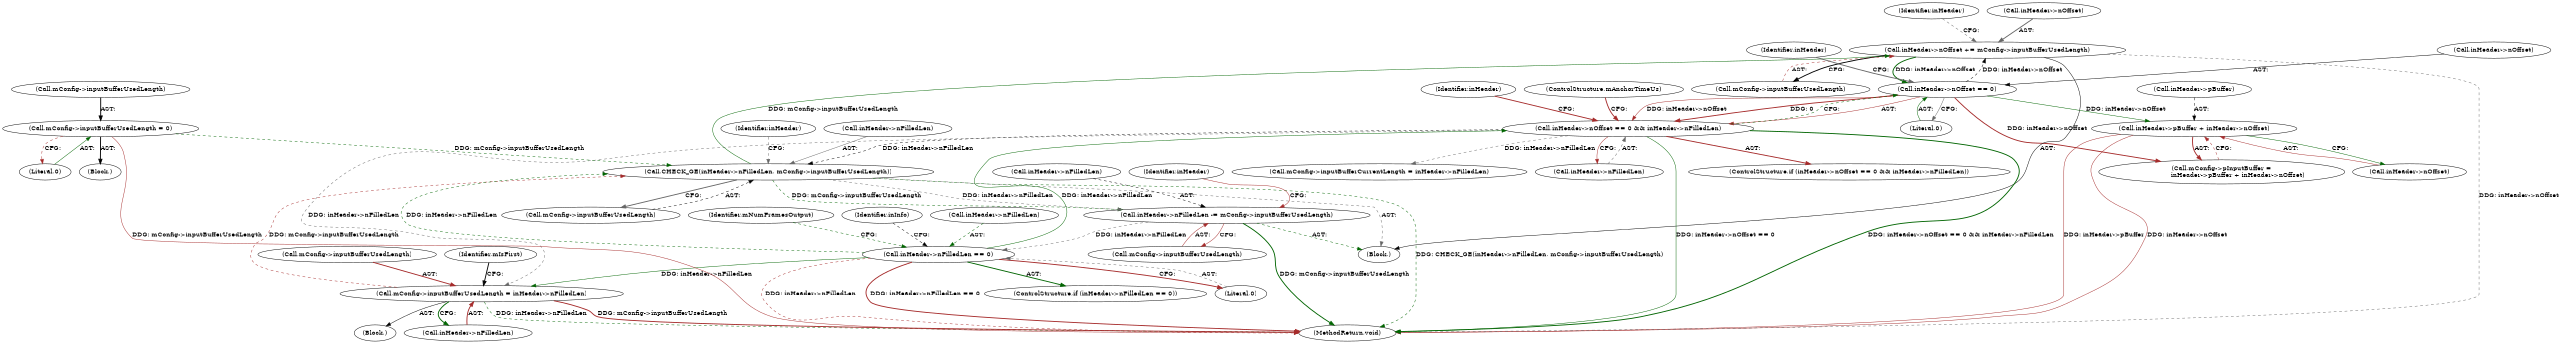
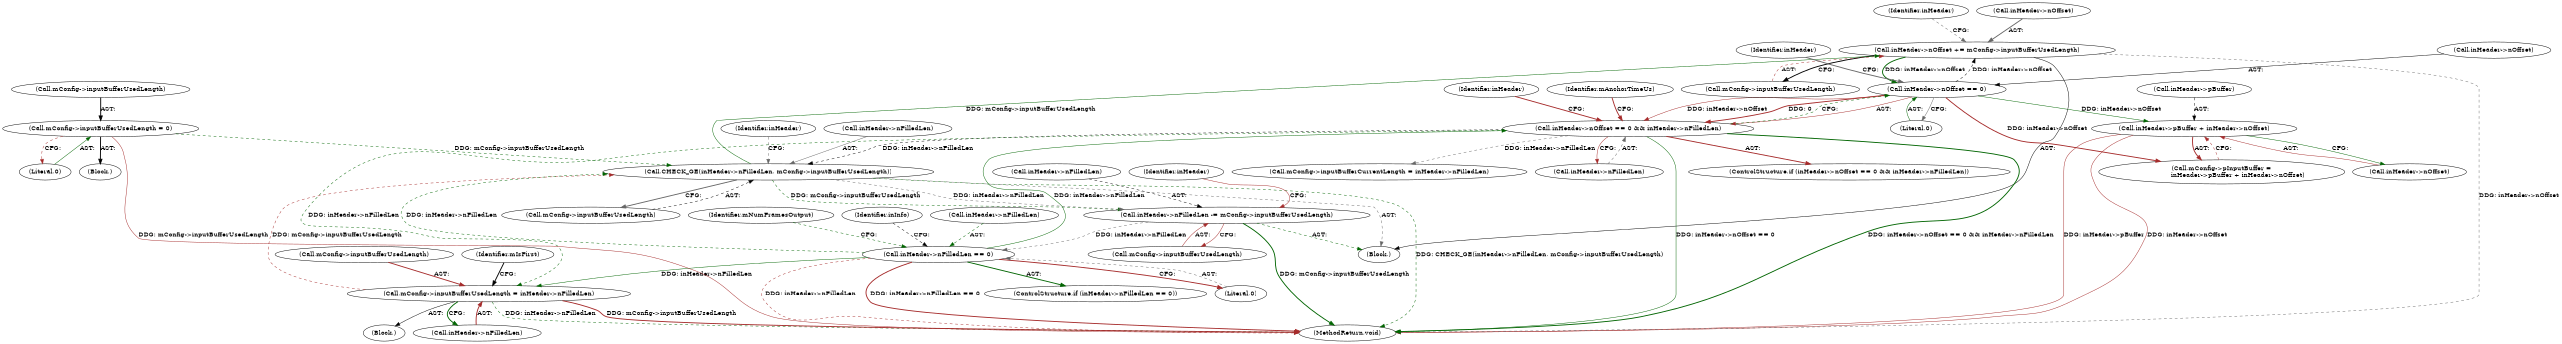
  digraph {
    edge [color=brown style=dashed]
    n1 [label="(Call,inHeader->pBuffer + inHeader->nOffset)"]
    n2 [label="(MethodReturn,void)"]
    n3 [label="(Call,mConfig->pInputBuffer =\n                inHeader->pBuffer + inHeader->nOffset)"]
    n4 [label="(Call,inHeader->nOffset)"]
    n5 [label="(Call,inHeader->nOffset == 0)"]
    n6 [label="(Call,inHeader->nOffset += mConfig->inputBufferUsedLength)"]
    n7 [label="(Call,inHeader->nOffset == 0 && inHeader->nFilledLen)"]
    n8 [label="(Literal,0)"]
    n9 [label="(Block,)"]
    n10 [label="(Call,mConfig->inputBufferUsedLength)"]
    n11 [label="(Call,CHECK_GE(inHeader->nFilledLen, mConfig->inputBufferUsedLength))"]
    n12 [label="(Call,mConfig->inputBufferUsedLength = inHeader->nFilledLen)"]
    n13 [label="(ControlStructure,if (inHeader->nOffset == 0 && inHeader->nFilledLen))"]
    n14 [label="(Call,mConfig->inputBufferCurrentLength = inHeader->nFilledLen)"]
    n15 [label="(Call,inHeader->nFilledLen)"]
    n16 [label="(Call,inHeader->nFilledLen -= mConfig->inputBufferUsedLength)"]
    n17 [label="(Call,mConfig->inputBufferUsedLength)"]
    n18 [label="(Call,inHeader->nFilledLen == 0)"]
    n19 [label="(Call,mConfig->inputBufferUsedLength)"]
    n20 [label="(Literal,0)"]
    n21 [label="(ControlStructure,if (inHeader->nFilledLen == 0))"]
    n22 [label="(Block,)"]
    n23 [label="(Call,inHeader->nFilledLen)"]
    n24 [label="(Call,mConfig->inputBufferUsedLength = 0)"]
    n25 [label="(Block,)"]
    n26 [label="(Literal,0)"]
    n27 [label="(Call,inHeader->pBuffer)"]
    n28 [label="(Identifier,inHeader)"]
    n29 [label="(Call,inHeader->nOffset)"]
    n30 [label="(Call,inHeader->nFilledLen)"]
    n31 [label="(Identifier,inHeader)"]
    n32 [label="(Identifier,mNumFramesOutput)"]
    n33 [label="(Identifier,inHeader)"]
    n34 [label="(Call,mConfig->inputBufferUsedLength)"]
    n35 [label="(Call,inHeader->nFilledLen)"]
    n36 [label="(Identifier,inHeader)"]
    n37 [label="(Identifier,mIsFirst)"]
    n38 [label="(Call,inHeader->nOffset)"]
    n39 [label="(Identifier,inHeader)"]
    n40 [label="(Call,inHeader->nFilledLen)"]
    n41 [label="(Identifier,inInfo)"]
    n42 [label="(Call,mConfig->inputBufferUsedLength)"]
-   n43 [label="(ControlStructure,mAnchorTimeUs)"]
+   n43 [label="(Identifier,mAnchorTimeUs)"]
    n1 -> n2 [label="DDG: inHeader->pBuffer" style=solid]
    n1 -> n2 [label="DDG: inHeader->nOffset" style=solid]
    n1 -> n3 [label="AST: " style=bold]
    n1 -> n4 [color=darkgreen label="CFG: " style=solid]
    n3 -> n1 [label="CFG: "]
    n4 -> n1 [label="AST: " style=solid]
    n5 -> n1 [color=darkgreen label="DDG: inHeader->nOffset" style=solid]
    n5 -> n3 [label="DDG: inHeader->nOffset" style=bold]
    n5 -> n6 [color=black label="DDG: inHeader->nOffset"]
    n5 -> n7 [label="AST: " style=solid]
    n5 -> n7 [label="DDG: inHeader->nOffset" style=solid]
    n5 -> n7 [label="DDG: 0" style=bold]
    n5 -> n8 [color=gray40 label="CFG: " style=solid]
    n6 -> n2 [color=gray40 label="DDG: inHeader->nOffset"]
    n6 -> n5 [color=darkgreen label="DDG: inHeader->nOffset" style=bold]
    n6 -> n9 [color=black label="AST: " style=solid]
    n6 -> n10 [color=black label="CFG: " style=bold]
    n7 -> n2 [color=darkgreen label="DDG: inHeader->nOffset == 0" style=solid]
    n7 -> n2 [color=darkgreen label="DDG: inHeader->nOffset == 0 && inHeader->nFilledLen" style=bold]
    n7 -> n5 [color=darkgreen label="CFG: "]
    n7 -> n11 [color=black label="DDG: inHeader->nFilledLen"]
-   n7 -> n12 [color=gray40 label="DDG: inHeader->nFilledLen"]
+   n7 -> n12 [color=darkgreen label="DDG: inHeader->nFilledLen"]
    n7 -> n13 [label="AST: " style=bold]
    n7 -> n14 [color=gray40 label="DDG: inHeader->nFilledLen"]
    n7 -> n15 [label="CFG: " style=solid]
    n8 -> n5 [color=darkgreen label="AST: " style=solid]
    n10 -> n6 [label="AST: "]
    n11 -> n2 [color=darkgreen label="DDG: CHECK_GE(inHeader->nFilledLen, mConfig->inputBufferUsedLength)"]
    n11 -> n6 [color=darkgreen label="DDG: mConfig->inputBufferUsedLength" style=solid]
    n11 -> n9 [color=gray40 label="AST: "]
    n11 -> n16 [color=darkgreen label="DDG: mConfig->inputBufferUsedLength"]
    n11 -> n16 [color=gray40 label="DDG: inHeader->nFilledLen"]
    n11 -> n17 [color=gray40 label="CFG: " style=bold]
    n12 -> n2 [color=darkgreen label="DDG: inHeader->nFilledLen"]
    n12 -> n2 [label="DDG: mConfig->inputBufferUsedLength" style=bold]
    n12 -> n11 [label="DDG: mConfig->inputBufferUsedLength"]
    n12 -> n22 [color=black label="AST: " style=solid]
    n12 -> n23 [color=darkgreen label="CFG: " style=bold]
    n15 -> n7 [color=gray40 label="AST: "]
    n16 -> n2 [color=darkgreen label="DDG: mConfig->inputBufferUsedLength" style=bold]
    n16 -> n9 [color=darkgreen label="AST: "]
    n16 -> n18 [color=gray40 label="DDG: inHeader->nFilledLen"]
    n16 -> n19 [label="CFG: " style=solid]
    n17 -> n11 [color=black label="AST: "]
    n18 -> n2 [label="DDG: inHeader->nFilledLen"]
    n18 -> n2 [label="DDG: inHeader->nFilledLen == 0" style=bold]
    n18 -> n7 [color=darkgreen label="DDG: inHeader->nFilledLen" style=solid]
    n18 -> n11 [color=darkgreen label="DDG: inHeader->nFilledLen"]
    n18 -> n12 [color=darkgreen label="DDG: inHeader->nFilledLen" style=solid]
    n18 -> n20 [label="CFG: " style=bold]
    n18 -> n21 [color=darkgreen label="AST: " style=bold]
    n19 -> n16 [label="AST: " style=solid]
    n20 -> n18 [color=gray40 label="AST: "]
    n23 -> n12 [label="AST: " style=bold]
    n24 -> n2 [label="DDG: mConfig->inputBufferUsedLength" style=solid]
    n24 -> n11 [color=darkgreen label="DDG: mConfig->inputBufferUsedLength"]
    n24 -> n25 [color=black label="AST: " style=bold]
    n24 -> n26 [label="CFG: "]
    n26 -> n24 [color=darkgreen label="AST: " style=solid]
    n27 -> n1 [color=black label="AST: "]
    n28 -> n5 [color=gray40 label="CFG: " style=bold]
    n29 -> n5 [color=black label="AST: " style=solid]
    n30 -> n18 [color=darkgreen label="AST: "]
    n31 -> n16 [label="CFG: " style=solid]
    n32 -> n18 [color=darkgreen label="CFG: "]
    n33 -> n6 [color=gray40 label="CFG: "]
    n34 -> n24 [color=black label="AST: " style=bold]
    n35 -> n16 [color=black label="AST: "]
    n36 -> n7 [label="CFG: " style=bold]
    n37 -> n12 [color=black label="CFG: " style=bold]
    n38 -> n6 [color=gray40 label="AST: " style=bold]
    n39 -> n11 [color=gray40 label="CFG: "]
    n40 -> n11 [color=gray40 label="AST: " style=solid]
    n41 -> n18 [color=black label="CFG: "]
    n42 -> n12 [label="AST: " style=bold]
    n43 -> n7 [label="CFG: " style=bold]
  }
